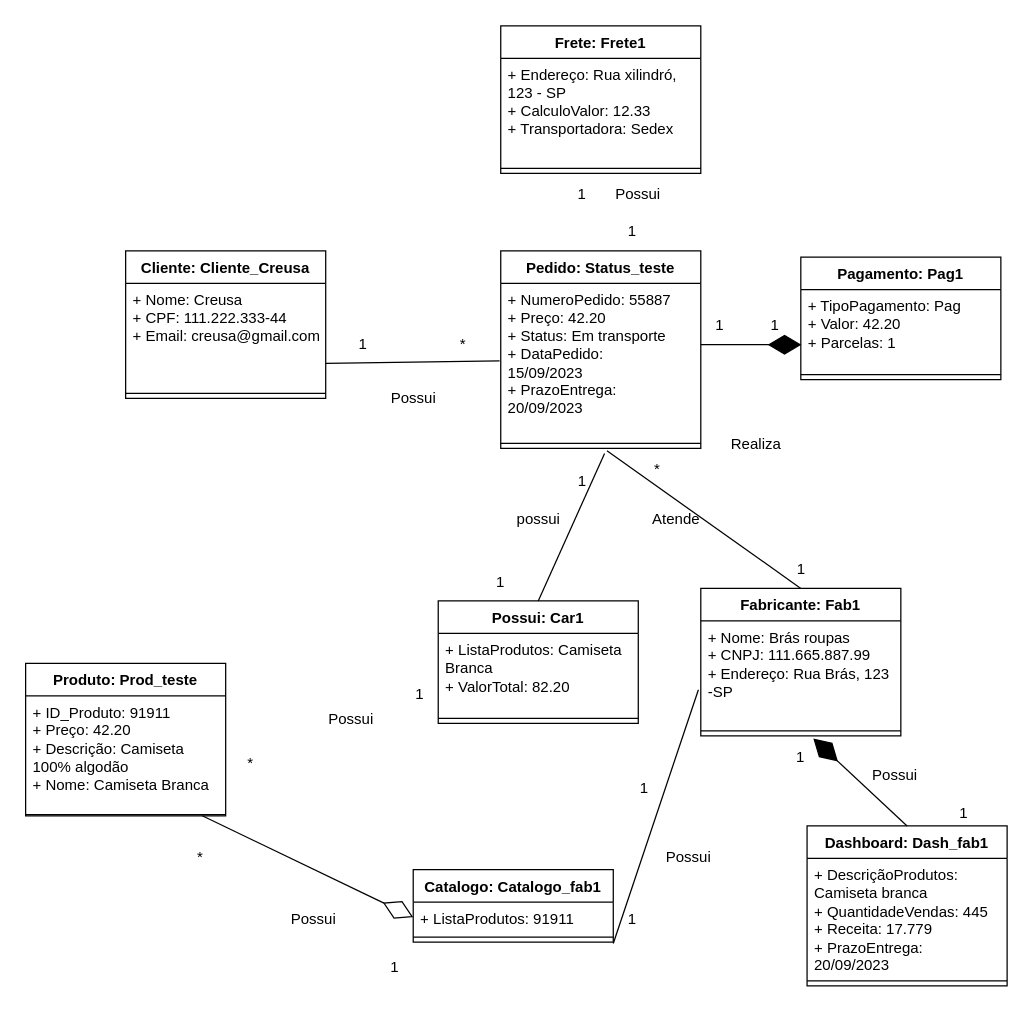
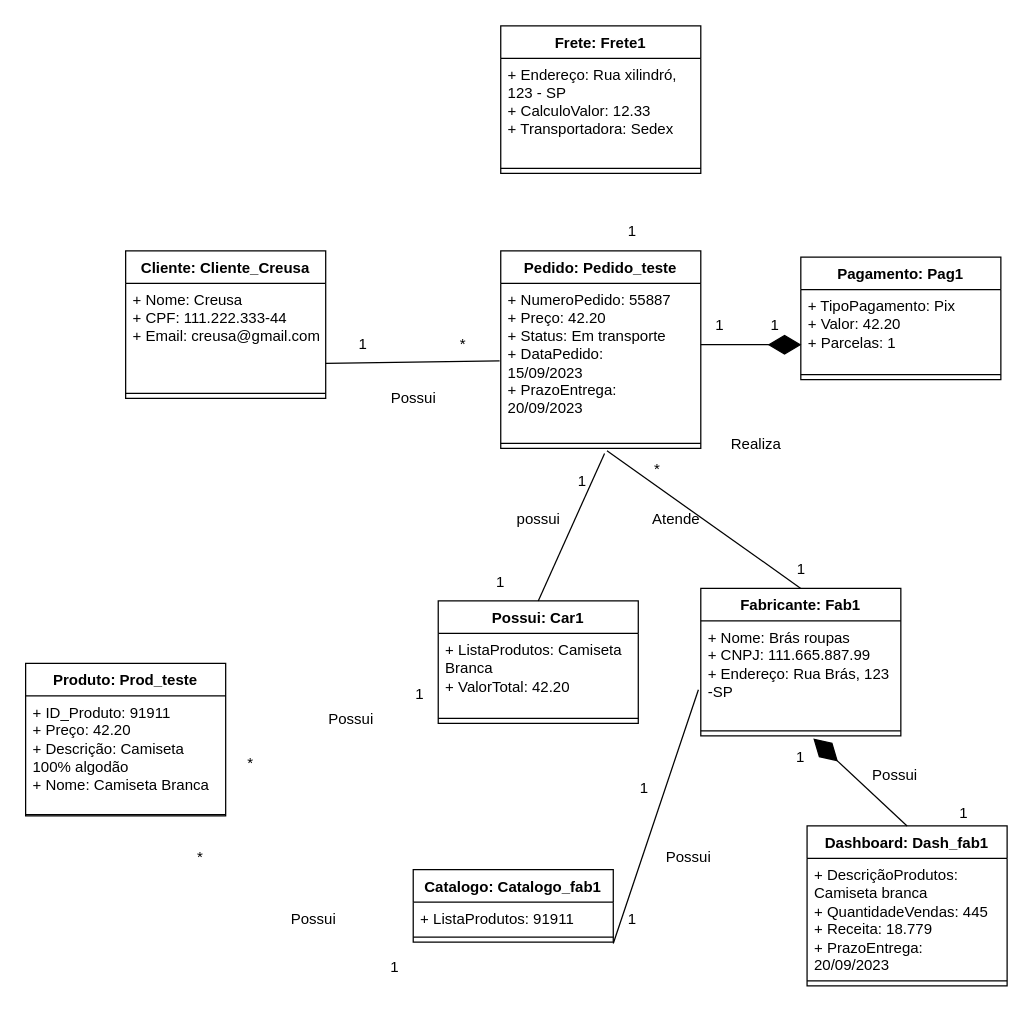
  <mxCell id="0" />
  <mxCell id="1" parent="0" />
  <mxCell id="2" value="Cliente: Cliente_Creusa" style="swimlane;fontStyle=1;align=center;verticalAlign=top;childLayout=stackLayout;horizontal=1;startSize=26;horizontalStack=0;resizeParent=1;resizeParentMax=0;resizeLast=0;collapsible=1;marginBottom=0;whiteSpace=wrap;html=1;" parent="1" vertex="1"><mxGeometry x="100" y="200" width="160" height="118" as="geometry" /></mxCell>
  <mxCell id="3" value="+ Nome: Creusa&lt;br&gt;+ CPF: 111.222.333-44&lt;br&gt;+ Email: creusa@gmail.com" style="text;strokeColor=none;fillColor=none;align=left;verticalAlign=top;spacingLeft=4;spacingRight=4;overflow=hidden;rotatable=0;points=[[0,0.5],[1,0.5]];portConstraint=eastwest;whiteSpace=wrap;html=1;" parent="2" vertex="1"><mxGeometry y="26" width="160" height="84" as="geometry" /></mxCell>
  <mxCell id="4" value="" style="line;strokeWidth=1;fillColor=none;align=left;verticalAlign=middle;spacingTop=-1;spacingLeft=3;spacingRight=3;rotatable=0;labelPosition=right;points=[];portConstraint=eastwest;strokeColor=inherit;" parent="2" vertex="1"><mxGeometry y="110" width="160" height="8" as="geometry" /></mxCell>
  <mxCell id="5" value="Fabricante: Fab1" style="swimlane;fontStyle=1;align=center;verticalAlign=top;childLayout=stackLayout;horizontal=1;startSize=26;horizontalStack=0;resizeParent=1;resizeParentMax=0;resizeLast=0;collapsible=1;marginBottom=0;whiteSpace=wrap;html=1;" parent="1" vertex="1"><mxGeometry x="560" y="470" width="160" height="118" as="geometry" /></mxCell>
  <mxCell id="6" value="+ Nome: Brás roupas&lt;br&gt;+ CNPJ: 111.665.887.99&lt;br&gt;+ Endereço: Rua Brás, 123 -SP" style="text;strokeColor=none;fillColor=none;align=left;verticalAlign=top;spacingLeft=4;spacingRight=4;overflow=hidden;rotatable=0;points=[[0,0.5],[1,0.5]];portConstraint=eastwest;whiteSpace=wrap;html=1;" parent="5" vertex="1"><mxGeometry y="26" width="160" height="84" as="geometry" /></mxCell>
  <mxCell id="7" value="" style="line;strokeWidth=1;fillColor=none;align=left;verticalAlign=middle;spacingTop=-1;spacingLeft=3;spacingRight=3;rotatable=0;labelPosition=right;points=[];portConstraint=eastwest;strokeColor=inherit;" parent="5" vertex="1"><mxGeometry y="110" width="160" height="8" as="geometry" /></mxCell>
- <mxCell id="8" value="Pedido: Status_teste" style="swimlane;fontStyle=1;align=center;verticalAlign=top;childLayout=stackLayout;horizontal=1;startSize=26;horizontalStack=0;resizeParent=1;resizeParentMax=0;resizeLast=0;collapsible=1;marginBottom=0;whiteSpace=wrap;html=1;" parent="1" vertex="1"><mxGeometry x="400" y="200" width="160" height="158" as="geometry" /></mxCell>
+ <mxCell id="8" value="Pedido: Pedido_teste" style="swimlane;fontStyle=1;align=center;verticalAlign=top;childLayout=stackLayout;horizontal=1;startSize=26;horizontalStack=0;resizeParent=1;resizeParentMax=0;resizeLast=0;collapsible=1;marginBottom=0;whiteSpace=wrap;html=1;" parent="1" vertex="1"><mxGeometry x="400" y="200" width="160" height="158" as="geometry" /></mxCell>
  <mxCell id="9" value="+ NumeroPedido: 55887&lt;br&gt;+ Preço: 42.20&lt;br&gt;+ Status: Em transporte&lt;br&gt;+ DataPedido: 15/09/2023&lt;span style=&quot;white-space: pre;&quot;&gt;&#09;&lt;/span&gt;&lt;br&gt;+ PrazoEntrega: 20/09/2023" style="text;strokeColor=none;fillColor=none;align=left;verticalAlign=top;spacingLeft=4;spacingRight=4;overflow=hidden;rotatable=0;points=[[0,0.5],[1,0.5]];portConstraint=eastwest;whiteSpace=wrap;html=1;" parent="8" vertex="1"><mxGeometry y="26" width="160" height="124" as="geometry" /></mxCell>
  <mxCell id="10" value="" style="line;strokeWidth=1;fillColor=none;align=left;verticalAlign=middle;spacingTop=-1;spacingLeft=3;spacingRight=3;rotatable=0;labelPosition=right;points=[];portConstraint=eastwest;strokeColor=inherit;" parent="8" vertex="1"><mxGeometry y="150" width="160" height="8" as="geometry" /></mxCell>
  <mxCell id="11" value="Produto: Prod_teste" style="swimlane;fontStyle=1;align=center;verticalAlign=top;childLayout=stackLayout;horizontal=1;startSize=26;horizontalStack=0;resizeParent=1;resizeParentMax=0;resizeLast=0;collapsible=1;marginBottom=0;whiteSpace=wrap;html=1;" parent="1" vertex="1"><mxGeometry x="20" y="530" width="160" height="122" as="geometry" /></mxCell>
  <mxCell id="12" value="+ ID_Produto: 91911&lt;br&gt;+ Preço: 42.20&lt;br&gt;+ Descrição: Camiseta 100% algodão&lt;br&gt;+ Nome: Camiseta Branca" style="text;strokeColor=none;fillColor=none;align=left;verticalAlign=top;spacingLeft=4;spacingRight=4;overflow=hidden;rotatable=0;points=[[0,0.5],[1,0.5]];portConstraint=eastwest;whiteSpace=wrap;html=1;" parent="11" vertex="1"><mxGeometry y="26" width="160" height="94" as="geometry" /></mxCell>
  <mxCell id="13" value="" style="line;strokeWidth=1;fillColor=none;align=left;verticalAlign=middle;spacingTop=-1;spacingLeft=3;spacingRight=3;rotatable=0;labelPosition=right;points=[];portConstraint=eastwest;strokeColor=inherit;" parent="11" vertex="1"><mxGeometry y="120" width="160" height="2" as="geometry" /></mxCell>
  <mxCell id="14" value="Catalogo: Catalogo_fab1" style="swimlane;fontStyle=1;align=center;verticalAlign=top;childLayout=stackLayout;horizontal=1;startSize=26;horizontalStack=0;resizeParent=1;resizeParentMax=0;resizeLast=0;collapsible=1;marginBottom=0;whiteSpace=wrap;html=1;" parent="1" vertex="1"><mxGeometry x="330" y="695" width="160" height="58" as="geometry" /></mxCell>
  <mxCell id="15" value="+ ListaProdutos: 91911" style="text;strokeColor=none;fillColor=none;align=left;verticalAlign=top;spacingLeft=4;spacingRight=4;overflow=hidden;rotatable=0;points=[[0,0.5],[1,0.5]];portConstraint=eastwest;whiteSpace=wrap;html=1;" parent="14" vertex="1"><mxGeometry y="26" width="160" height="24" as="geometry" /></mxCell>
  <mxCell id="16" value="" style="line;strokeWidth=1;fillColor=none;align=left;verticalAlign=middle;spacingTop=-1;spacingLeft=3;spacingRight=3;rotatable=0;labelPosition=right;points=[];portConstraint=eastwest;strokeColor=inherit;" parent="14" vertex="1"><mxGeometry y="50" width="160" height="8" as="geometry" /></mxCell>
  <mxCell id="17" value="Dashboard: Dash_fab1" style="swimlane;fontStyle=1;align=center;verticalAlign=top;childLayout=stackLayout;horizontal=1;startSize=26;horizontalStack=0;resizeParent=1;resizeParentMax=0;resizeLast=0;collapsible=1;marginBottom=0;whiteSpace=wrap;html=1;" parent="1" vertex="1"><mxGeometry x="645" y="660" width="160" height="128" as="geometry" /></mxCell>
- <mxCell id="18" value="+ DescriçãoProdutos: Camiseta branca&lt;br&gt;+ QuantidadeVendas: 445&lt;br&gt;+ Receita: 17.779&lt;br&gt;+ PrazoEntrega: 20/09/2023" style="text;strokeColor=none;fillColor=none;align=left;verticalAlign=top;spacingLeft=4;spacingRight=4;overflow=hidden;rotatable=0;points=[[0,0.5],[1,0.5]];portConstraint=eastwest;whiteSpace=wrap;html=1;" parent="17" vertex="1"><mxGeometry y="26" width="160" height="94" as="geometry" /></mxCell>
+ <mxCell id="18" value="+ DescriçãoProdutos: Camiseta branca&lt;br&gt;+ QuantidadeVendas: 445&lt;br&gt;+ Receita: 18.779&lt;br&gt;+ PrazoEntrega: 20/09/2023" style="text;strokeColor=none;fillColor=none;align=left;verticalAlign=top;spacingLeft=4;spacingRight=4;overflow=hidden;rotatable=0;points=[[0,0.5],[1,0.5]];portConstraint=eastwest;whiteSpace=wrap;html=1;" parent="17" vertex="1"><mxGeometry y="26" width="160" height="94" as="geometry" /></mxCell>
  <mxCell id="19" value="" style="line;strokeWidth=1;fillColor=none;align=left;verticalAlign=middle;spacingTop=-1;spacingLeft=3;spacingRight=3;rotatable=0;labelPosition=right;points=[];portConstraint=eastwest;strokeColor=inherit;" parent="17" vertex="1"><mxGeometry y="120" width="160" height="8" as="geometry" /></mxCell>
  <mxCell id="20" value="Pagamento: Pag1" style="swimlane;fontStyle=1;align=center;verticalAlign=top;childLayout=stackLayout;horizontal=1;startSize=26;horizontalStack=0;resizeParent=1;resizeParentMax=0;resizeLast=0;collapsible=1;marginBottom=0;whiteSpace=wrap;html=1;" parent="1" vertex="1"><mxGeometry x="640" y="205" width="160" height="98" as="geometry"><mxRectangle x="380" y="290" width="100" height="30" as="alternateBounds" /></mxGeometry></mxCell>
- <mxCell id="21" value="+ TipoPagamento: Pag&lt;br&gt;+ Valor: 42.20&lt;span style=&quot;white-space: pre;&quot;&gt;&#09;&lt;span style=&quot;white-space: pre;&quot;&gt;&#09;&lt;/span&gt;&lt;/span&gt;&lt;br&gt;+ Parcelas: 1" style="text;strokeColor=none;fillColor=none;align=left;verticalAlign=top;spacingLeft=4;spacingRight=4;overflow=hidden;rotatable=0;points=[[0,0.5],[1,0.5]];portConstraint=eastwest;whiteSpace=wrap;html=1;" parent="20" vertex="1"><mxGeometry y="26" width="160" height="64" as="geometry" /></mxCell>
+ <mxCell id="21" value="+ TipoPagamento: Pix&lt;br&gt;+ Valor: 42.20&lt;span style=&quot;white-space: pre;&quot;&gt;&#09;&lt;span style=&quot;white-space: pre;&quot;&gt;&#09;&lt;/span&gt;&lt;/span&gt;&lt;br&gt;+ Parcelas: 1" style="text;strokeColor=none;fillColor=none;align=left;verticalAlign=top;spacingLeft=4;spacingRight=4;overflow=hidden;rotatable=0;points=[[0,0.5],[1,0.5]];portConstraint=eastwest;whiteSpace=wrap;html=1;" parent="20" vertex="1"><mxGeometry y="26" width="160" height="64" as="geometry" /></mxCell>
  <mxCell id="22" value="" style="endArrow=diamondThin;endFill=1;endSize=24;html=1;rounded=0;entryX=0.003;entryY=0.69;entryDx=0;entryDy=0;entryPerimeter=0;" edge="1" parent="20" target="21"><mxGeometry width="160" relative="1" as="geometry"><mxPoint x="-80" y="70" as="sourcePoint" /><mxPoint x="10" y="70" as="targetPoint" /></mxGeometry></mxCell>
  <mxCell id="23" value="" style="line;strokeWidth=1;fillColor=none;align=left;verticalAlign=middle;spacingTop=-1;spacingLeft=3;spacingRight=3;rotatable=0;labelPosition=right;points=[];portConstraint=eastwest;strokeColor=inherit;" parent="20" vertex="1"><mxGeometry y="90" width="160" height="8" as="geometry" /></mxCell>
  <mxCell id="24" value="Frete: Frete1" style="swimlane;fontStyle=1;align=center;verticalAlign=top;childLayout=stackLayout;horizontal=1;startSize=26;horizontalStack=0;resizeParent=1;resizeParentMax=0;resizeLast=0;collapsible=1;marginBottom=0;whiteSpace=wrap;html=1;" parent="1" vertex="1"><mxGeometry x="400" width="160" height="118" as="geometry" y="20" /></mxCell>
  <mxCell id="25" value="+ Endereço: Rua xilindró, 123 - SP&lt;br&gt;+ CalculoValor: 12.33&lt;br&gt;+ Transportadora: Sedex" style="text;strokeColor=none;fillColor=none;align=left;verticalAlign=top;spacingLeft=4;spacingRight=4;overflow=hidden;rotatable=0;points=[[0,0.5],[1,0.5]];portConstraint=eastwest;whiteSpace=wrap;html=1;" parent="24" vertex="1"><mxGeometry y="26" width="160" height="84" as="geometry" /></mxCell>
  <mxCell id="26" value="" style="line;strokeWidth=1;fillColor=none;align=left;verticalAlign=middle;spacingTop=-1;spacingLeft=3;spacingRight=3;rotatable=0;labelPosition=right;points=[];portConstraint=eastwest;strokeColor=inherit;" parent="24" vertex="1"><mxGeometry y="110" width="160" height="8" as="geometry" /></mxCell>
  <mxCell id="27" value="Possui: Car1" style="swimlane;fontStyle=1;align=center;verticalAlign=top;childLayout=stackLayout;horizontal=1;startSize=26;horizontalStack=0;resizeParent=1;resizeParentMax=0;resizeLast=0;collapsible=1;marginBottom=0;whiteSpace=wrap;html=1;" parent="1" vertex="1"><mxGeometry x="350" y="480" width="160" height="98" as="geometry" /></mxCell>
- <mxCell id="28" value="+ ListaProdutos: Camiseta Branca&lt;br&gt;+ ValorTotal: 82.20" style="text;strokeColor=none;fillColor=none;align=left;verticalAlign=top;spacingLeft=4;spacingRight=4;overflow=hidden;rotatable=0;points=[[0,0.5],[1,0.5]];portConstraint=eastwest;whiteSpace=wrap;html=1;" parent="27" vertex="1"><mxGeometry y="26" width="160" height="64" as="geometry" /></mxCell>
+ <mxCell id="28" value="+ ListaProdutos: Camiseta Branca&lt;br&gt;+ ValorTotal: 42.20" style="text;strokeColor=none;fillColor=none;align=left;verticalAlign=top;spacingLeft=4;spacingRight=4;overflow=hidden;rotatable=0;points=[[0,0.5],[1,0.5]];portConstraint=eastwest;whiteSpace=wrap;html=1;" parent="27" vertex="1"><mxGeometry y="26" width="160" height="64" as="geometry" /></mxCell>
  <mxCell id="29" value="" style="line;strokeWidth=1;fillColor=none;align=left;verticalAlign=middle;spacingTop=-1;spacingLeft=3;spacingRight=3;rotatable=0;labelPosition=right;points=[];portConstraint=eastwest;strokeColor=inherit;" parent="27" vertex="1"><mxGeometry y="90" width="160" height="8" as="geometry" /></mxCell>
  <mxCell id="30" value="" style="endArrow=none;html=1;rounded=0;exitX=-0.012;exitY=0.738;exitDx=0;exitDy=0;entryX=0.994;entryY=0.762;entryDx=0;entryDy=0;entryPerimeter=0;exitPerimeter=0;" parent="1" edge="1"><mxGeometry width="50" height="50" relative="1" as="geometry"><mxPoint x="399.08" y="287.992" as="sourcePoint" /><mxPoint x="260.04" y="290.008" as="targetPoint" /></mxGeometry></mxCell>
  <mxCell id="31" value="" style="endArrow=none;html=1;rounded=0;exitX=0.531;exitY=1;exitDx=0;exitDy=0;exitPerimeter=0;" parent="1" edge="1"><mxGeometry width="50" height="50" relative="1" as="geometry"><mxPoint x="484.96" y="360" as="sourcePoint" /><mxPoint x="640" y="470" as="targetPoint" /></mxGeometry></mxCell>
  <mxCell id="32" value="" style="endArrow=none;html=1;rounded=0;entryX=0.5;entryY=0;entryDx=0;entryDy=0;exitX=0.519;exitY=1.048;exitDx=0;exitDy=0;exitPerimeter=0;" parent="1" target="27" edge="1"><mxGeometry width="50" height="50" relative="1" as="geometry"><mxPoint x="483.04" y="362.016" as="sourcePoint" /><mxPoint x="640" y="476" as="targetPoint" /></mxGeometry></mxCell>
  <mxCell id="33" value="" style="endArrow=none;html=1;rounded=0;entryX=-0.012;entryY=0.655;entryDx=0;entryDy=0;exitX=1;exitY=0.014;exitDx=0;exitDy=0;entryPerimeter=0;exitPerimeter=0;" parent="1" target="6" edge="1"><mxGeometry width="50" height="50" relative="1" as="geometry"><mxPoint x="490" y="754.008" as="sourcePoint" /><mxPoint x="597" y="630" as="targetPoint" /></mxGeometry></mxCell>
  <mxCell id="34" value="1" style="text;html=1;strokeColor=none;fillColor=none;align=center;verticalAlign=middle;whiteSpace=wrap;rounded=0;" parent="1" vertex="1"><mxGeometry x="260" y="260" width="60" height="30" as="geometry" /></mxCell>
- <mxCell id="35" value="1&amp;nbsp; &amp;nbsp; &amp;nbsp; &amp;nbsp;Possui" style="text;html=1;strokeColor=none;fillColor=none;align=center;verticalAlign=middle;whiteSpace=wrap;rounded=0;" parent="1" vertex="1"><mxGeometry x="420" y="140" width="150" height="30" as="geometry" /></mxCell>
  <mxCell id="36" value="1" style="text;html=1;strokeColor=none;fillColor=none;align=center;verticalAlign=middle;whiteSpace=wrap;rounded=0;" parent="1" vertex="1"><mxGeometry x="380" y="460" width="40" height="10" as="geometry" /></mxCell>
  <mxCell id="37" value="1" style="text;html=1;strokeColor=none;fillColor=none;align=center;verticalAlign=middle;whiteSpace=wrap;rounded=0;" parent="1" vertex="1"><mxGeometry x="620" y="590" width="40" height="30" as="geometry" /></mxCell>
  <mxCell id="38" value="*" style="text;html=1;strokeColor=none;fillColor=none;align=center;verticalAlign=middle;whiteSpace=wrap;rounded=0;" parent="1" vertex="1"><mxGeometry x="180" y="605" width="40" height="10" as="geometry" /></mxCell>
  <mxCell id="39" value="*" style="text;html=1;strokeColor=none;fillColor=none;align=center;verticalAlign=middle;whiteSpace=wrap;rounded=0;" parent="1" vertex="1"><mxGeometry x="90" y="670" width="140" height="30" as="geometry" /></mxCell>
  <mxCell id="40" value="1" style="text;html=1;strokeColor=none;fillColor=none;align=center;verticalAlign=middle;whiteSpace=wrap;rounded=0;" parent="1" vertex="1"><mxGeometry x="500" y="620" width="30" height="20" as="geometry" /></mxCell>
  <mxCell id="41" value="1" style="text;html=1;align=center;verticalAlign=middle;resizable=0;points=[];autosize=1;strokeColor=none;fillColor=none;" parent="1" vertex="1"><mxGeometry x="490" y="170" width="30" height="30" as="geometry" /></mxCell>
  <mxCell id="42" value="1" style="text;html=1;align=center;verticalAlign=middle;resizable=0;points=[];autosize=1;strokeColor=none;fillColor=none;" parent="1" vertex="1"><mxGeometry x="560" y="245" width="30" height="30" as="geometry" /></mxCell>
  <mxCell id="43" value="1" style="text;html=1;align=center;verticalAlign=middle;resizable=0;points=[];autosize=1;strokeColor=none;fillColor=none;" parent="1" vertex="1"><mxGeometry x="604" y="245" width="30" height="30" as="geometry" /></mxCell>
  <mxCell id="44" value="Realiza" style="text;html=1;align=center;verticalAlign=middle;resizable=0;points=[];autosize=1;strokeColor=none;fillColor=none;" parent="1" vertex="1"><mxGeometry x="574" y="340" width="60" height="30" as="geometry" /></mxCell>
  <mxCell id="45" value="*" style="text;html=1;strokeColor=none;fillColor=none;align=center;verticalAlign=middle;whiteSpace=wrap;rounded=0;" parent="1" vertex="1"><mxGeometry x="340" y="260" width="60" height="30" as="geometry" /></mxCell>
  <mxCell id="46" value="Possui" style="text;html=1;align=center;verticalAlign=middle;resizable=0;points=[];autosize=1;strokeColor=none;fillColor=none;" parent="1" vertex="1"><mxGeometry x="300" y="303" width="60" height="30" as="geometry" /></mxCell>
  <mxCell id="47" value="*" style="text;html=1;align=center;verticalAlign=middle;resizable=0;points=[];autosize=1;strokeColor=none;fillColor=none;" parent="1" vertex="1"><mxGeometry x="510" y="360" width="30" height="30" as="geometry" /></mxCell>
  <mxCell id="48" value="1" style="text;html=1;align=center;verticalAlign=middle;resizable=0;points=[];autosize=1;strokeColor=none;fillColor=none;" parent="1" vertex="1"><mxGeometry x="625" y="440" width="30" height="30" as="geometry" /></mxCell>
  <mxCell id="49" value="Atende" style="text;html=1;align=center;verticalAlign=middle;resizable=0;points=[];autosize=1;strokeColor=none;fillColor=none;" parent="1" vertex="1"><mxGeometry x="510" y="400" width="60" height="30" as="geometry" /></mxCell>
  <mxCell id="50" value="1" style="text;html=1;align=center;verticalAlign=middle;resizable=0;points=[];autosize=1;strokeColor=none;fillColor=none;" parent="1" vertex="1"><mxGeometry x="450" y="370" width="30" height="30" as="geometry" /></mxCell>
  <mxCell id="51" value="possui" style="text;html=1;align=center;verticalAlign=middle;resizable=0;points=[];autosize=1;strokeColor=none;fillColor=none;" parent="1" vertex="1"><mxGeometry x="400" y="400" width="60" height="30" as="geometry" /></mxCell>
  <mxCell id="52" value="1" style="text;html=1;align=center;verticalAlign=middle;resizable=0;points=[];autosize=1;strokeColor=none;fillColor=none;" parent="1" vertex="1"><mxGeometry x="490" y="720" width="30" height="30" as="geometry" /></mxCell>
  <mxCell id="53" value="Possui" style="text;html=1;align=center;verticalAlign=middle;resizable=0;points=[];autosize=1;strokeColor=none;fillColor=none;" parent="1" vertex="1"><mxGeometry x="520" y="670" width="60" height="30" as="geometry" /></mxCell>
  <mxCell id="54" value="1" style="text;html=1;align=center;verticalAlign=middle;resizable=0;points=[];autosize=1;strokeColor=none;fillColor=none;" parent="1" vertex="1"><mxGeometry x="755" y="635" width="30" height="30" as="geometry" /></mxCell>
  <mxCell id="55" value="Possui" style="text;html=1;align=center;verticalAlign=middle;resizable=0;points=[];autosize=1;strokeColor=none;fillColor=none;" parent="1" vertex="1"><mxGeometry x="685" y="605" width="60" height="30" as="geometry" /></mxCell>
  <mxCell id="56" value="1" style="text;html=1;align=center;verticalAlign=middle;resizable=0;points=[];autosize=1;strokeColor=none;fillColor=none;" parent="1" vertex="1"><mxGeometry x="300" y="758" width="30" height="30" as="geometry" /></mxCell>
  <mxCell id="57" value="Possui" style="text;html=1;align=center;verticalAlign=middle;resizable=0;points=[];autosize=1;strokeColor=none;fillColor=none;" parent="1" vertex="1"><mxGeometry x="220" y="720" width="60" height="30" as="geometry" /></mxCell>
  <mxCell id="58" value="1" style="text;html=1;align=center;verticalAlign=middle;resizable=0;points=[];autosize=1;strokeColor=none;fillColor=none;" parent="1" vertex="1"><mxGeometry x="320" y="540" width="30" height="30" as="geometry" /></mxCell>
  <mxCell id="59" value="Possui" style="text;html=1;align=center;verticalAlign=middle;resizable=0;points=[];autosize=1;strokeColor=none;fillColor=none;" parent="1" vertex="1"><mxGeometry x="250" y="560" width="60" height="30" as="geometry" /></mxCell>
  <mxCell id="60" value="" style="endArrow=diamondThin;endFill=1;endSize=24;html=1;rounded=0;exitX=0.5;exitY=0;exitDx=0;exitDy=0;entryX=0.75;entryY=0;entryDx=0;entryDy=0;" edge="1" parent="1" source="17" target="37"><mxGeometry width="160" relative="1" as="geometry"><mxPoint x="497" y="661" as="sourcePoint" /><mxPoint x="663" y="588" as="targetPoint" /></mxGeometry></mxCell>
- <mxCell id="61" value="" style="endArrow=diamondThin;endFill=0;endSize=24;html=1;rounded=0;exitX=0.883;exitY=1.02;exitDx=0;exitDy=0;exitPerimeter=0;entryX=0;entryY=0.5;entryDx=0;entryDy=0;" edge="1" parent="1" source="12" target="15"><mxGeometry width="160" relative="1" as="geometry"><mxPoint x="340" y="510" as="sourcePoint" /><mxPoint x="500" y="510" as="targetPoint" /></mxGeometry></mxCell>
